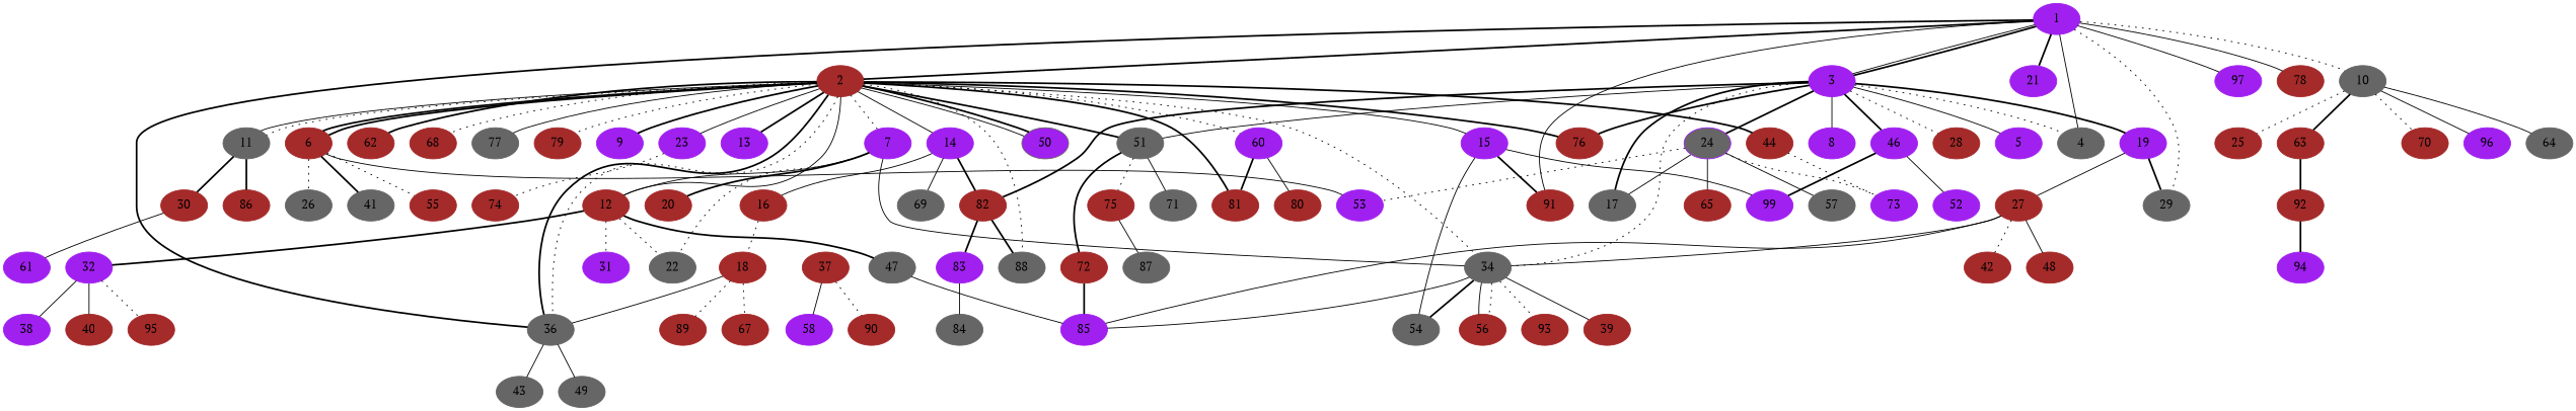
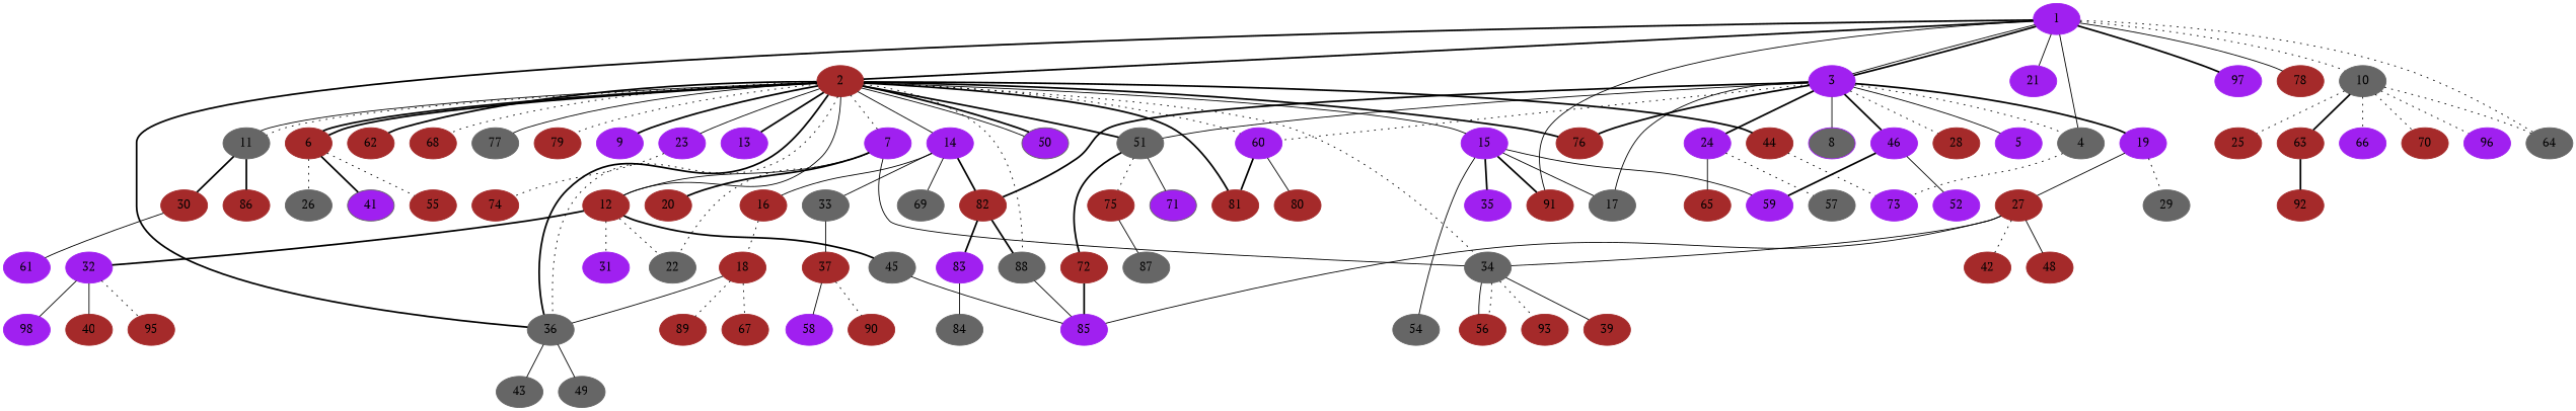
  graph {
    fontname="PT Serif"
    node [color=brown fontname="PT Serif" style=filled]
    edge [fontname="PT Serif" style=solid]
    1 [color=purple]
    2
    3 [color=purple]
    4 [color=gray40]
    10 [color=gray40]
    21 [color=purple]
    29 [color=gray40]
    36 [color=gray40]
    n9 [color=purple label=97]
    78
    91
    6
    7 [color=purple]
    9 [color=purple]
    11 [color=gray40]
    12
    13 [color=purple]
    14 [color=purple]
    15 [color=purple]
    23 [color=purple]
    34 [color=gray40]
    44
    50 [color=gray40 fillcolor=purple]
    51 [color=gray40]
    60 [color=purple]
    62
    68
    76
    77 [color=gray40]
    79
    81
    88 [color=gray40]
    5 [color=purple]
-   8 [color=purple]
+   8 [color=purple fillcolor=gray40]
    17 [color=gray40]
    19 [color=purple]
-   24 [color=purple fillcolor=gray40]
+   24 [color=purple]
    28
    46 [color=purple]
    82
    25
    63
    64 [color=gray40]
+   66 [color=purple]
    70
    96 [color=purple]
    43 [color=gray40]
    49 [color=gray40]
    26 [color=gray40]
-   41 [color=gray40]
-   53 [color=purple]
+   41 [color=gray40 fillcolor=purple]
    55
    20
    22 [color=gray40]
    30
    86
    31 [color=purple]
    32 [color=purple]
-   45 [color=gray40 label=47]
+   45 [color=gray40]
    69 [color=gray40]
    16
+   33 [color=gray40]
+   35 [color=purple]
    54 [color=gray40]
-   59 [color=purple label=99]
+   59 [color=purple]
    74
    85 [color=purple]
    39
    56
    93
    73 [color=purple]
-   71 [color=gray40]
+   71 [color=gray40 fillcolor=purple]
    72
    75
    80
    27
    57 [color=gray40]
    65
    52 [color=purple]
    83 [color=purple]
    92
    61 [color=purple]
-   38 [color=purple]
+   38 [color=purple label=98]
    40
    95
    18
    37
    67
    89
    42
    48
    58 [color=purple]
    90
    87 [color=gray40]
-   94 [color=purple]
    84 [color=gray40]
    1 -- 2 [style=bold]
    1 -- 3
    1 -- 3 [style=bold]
    1 -- 4
    1 -- 10 [style=dotted]
-   1 -- 21 [style=bold]
-   1 -- 29 [style=dotted]
+   1 -- 21
+   1 -- 64 [style=dotted]
    1 -- 36 [style=bold]
-   1 -- n9
+   1 -- n9 [style=bold]
    1 -- 78
    1 -- 91
    2 -- 36 [style=bold]
    2 -- 36 [style=dotted]
    2 -- 6 [style=bold]
    2 -- 6 [style=bold]
    2 -- 7 [style=dotted]
    2 -- 9 [style=bold]
    2 -- 11
    2 -- 11 [style=dotted]
    2 -- 12
    2 -- 13 [style=bold]
    2 -- 14
    2 -- 15
    2 -- 23
    2 -- 34 [style=dotted]
    2 -- 44 [style=bold]
    2 -- 50
    2 -- 50 [style=bold]
    2 -- 51 [style=bold]
    2 -- 60 [style=dotted]
    2 -- 62 [style=bold]
    2 -- 68 [style=dotted]
    2 -- 76 [style=bold]
    2 -- 77
    2 -- 79 [style=dotted]
    2 -- 81 [style=bold]
    2 -- 88 [style=dotted]
    3 -- 4 [style=dotted]
    3 -- 51
-   3 -- 34 [style=dotted]
+   3 -- 60 [style=dotted]
    3 -- 76 [style=bold]
    3 -- 5
    3 -- 8
-   3 -- 17 [style=bold]
+   3 -- 17
    3 -- 19 [style=bold]
    3 -- 24 [style=bold]
    3 -- 28 [style=dotted]
    3 -- 46 [style=bold]
    3 -- 82 [style=bold]
    10 -- 25 [style=dotted]
    10 -- 63 [style=bold]
-   10 -- 64
+   10 -- 64 [style=dotted]
+   10 -- 66 [style=dotted]
    10 -- 70 [style=dotted]
-   10 -- 96
+   10 -- 96 [style=dotted]
    36 -- 43
    36 -- 49
    6 -- 26 [style=dotted]
    6 -- 41 [style=bold]
-   6 -- 53
    6 -- 55 [style=dotted]
    7 -- 12
    7 -- 34
    7 -- 20 [style=bold]
    7 -- 22 [style=dotted]
    11 -- 30 [style=bold]
    11 -- 86 [style=bold]
    12 -- 22 [style=dotted]
    12 -- 31 [style=dotted]
    12 -- 32 [style=bold]
    12 -- 45 [style=bold]
    14 -- 82 [style=bold]
    14 -- 69
    14 -- 16
+   14 -- 33
    15 -- 91 [style=bold]
-   24 -- 17
+   15 -- 17
+   15 -- 35 [style=bold]
    15 -- 54
    15 -- 59
    23 -- 74 [style=dotted]
-   34 -- 54 [style=bold]
-   34 -- 85
+   88 -- 85
    34 -- 39
    34 -- 56
    34 -- 56 [style=dotted]
    34 -- 93 [style=dotted]
    44 -- 73 [style=dotted]
    51 -- 71
    51 -- 72 [style=bold]
    51 -- 75 [style=dotted]
    60 -- 81 [style=bold]
    60 -- 80
-   19 -- 29 [style=bold]
+   19 -- 29 [style=dotted]
    19 -- 27
-   24 -- 53 [style=dotted]
-   24 -- 73 [style=dotted]
-   24 -- 57
+   4 -- 73 [style=dotted]
+   24 -- 57 [style=dotted]
    24 -- 65
    46 -- 59 [style=bold]
    46 -- 52
    82 -- 88 [style=bold]
    82 -- 83 [style=bold]
    63 -- 92 [style=bold]
    30 -- 61
    32 -- 38
    32 -- 40
    32 -- 95 [style=dotted]
    45 -- 85
    16 -- 18 [style=dotted]
+   33 -- 37
    72 -- 85 [style=bold]
    75 -- 87
    27 -- 34
    27 -- 85
    27 -- 42 [style=dotted]
    27 -- 48
    83 -- 84
-   92 -- 94 [style=bold]
    18 -- 36
    18 -- 67 [style=dotted]
    18 -- 89 [style=dotted]
    37 -- 58
    37 -- 90 [style=dotted]
  }
